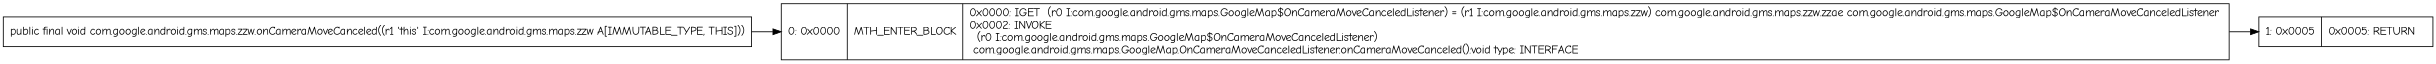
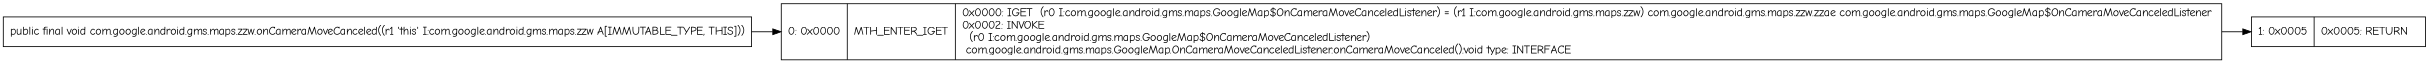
  digraph {
    rankdir=LR
    fontname="Comic Neue"
    node [shape=record fontname="Comic Neue"]
    edge [fontname="Comic Neue"]
-   n1 [label="{0\:\ 0x0000|MTH_ENTER_BLOCK\l|0x0000: IGET  (r0 I:com.google.android.gms.maps.GoogleMap$OnCameraMoveCanceledListener) = (r1 I:com.google.android.gms.maps.zzw) com.google.android.gms.maps.zzw.zzae com.google.android.gms.maps.GoogleMap$OnCameraMoveCanceledListener \l0x0002: INVOKE  \l  (r0 I:com.google.android.gms.maps.GoogleMap$OnCameraMoveCanceledListener)\l com.google.android.gms.maps.GoogleMap.OnCameraMoveCanceledListener.onCameraMoveCanceled():void type: INTERFACE \l}"]
+   n1 [label="{0\:\ 0x0000|MTH_ENTER_IGET\l|0x0000: IGET  (r0 I:com.google.android.gms.maps.GoogleMap$OnCameraMoveCanceledListener) = (r1 I:com.google.android.gms.maps.zzw) com.google.android.gms.maps.zzw.zzae com.google.android.gms.maps.GoogleMap$OnCameraMoveCanceledListener \l0x0002: INVOKE  \l  (r0 I:com.google.android.gms.maps.GoogleMap$OnCameraMoveCanceledListener)\l com.google.android.gms.maps.GoogleMap.OnCameraMoveCanceledListener.onCameraMoveCanceled():void type: INTERFACE \l}"]
    n2 [label="{1\:\ 0x0005|0x0005: RETURN   \l}"]
    n3 [label="{public final void com.google.android.gms.maps.zzw.onCameraMoveCanceled((r1 'this' I:com.google.android.gms.maps.zzw A[IMMUTABLE_TYPE, THIS])) }"]
    n1 -> n2
    n3 -> n1
  }
